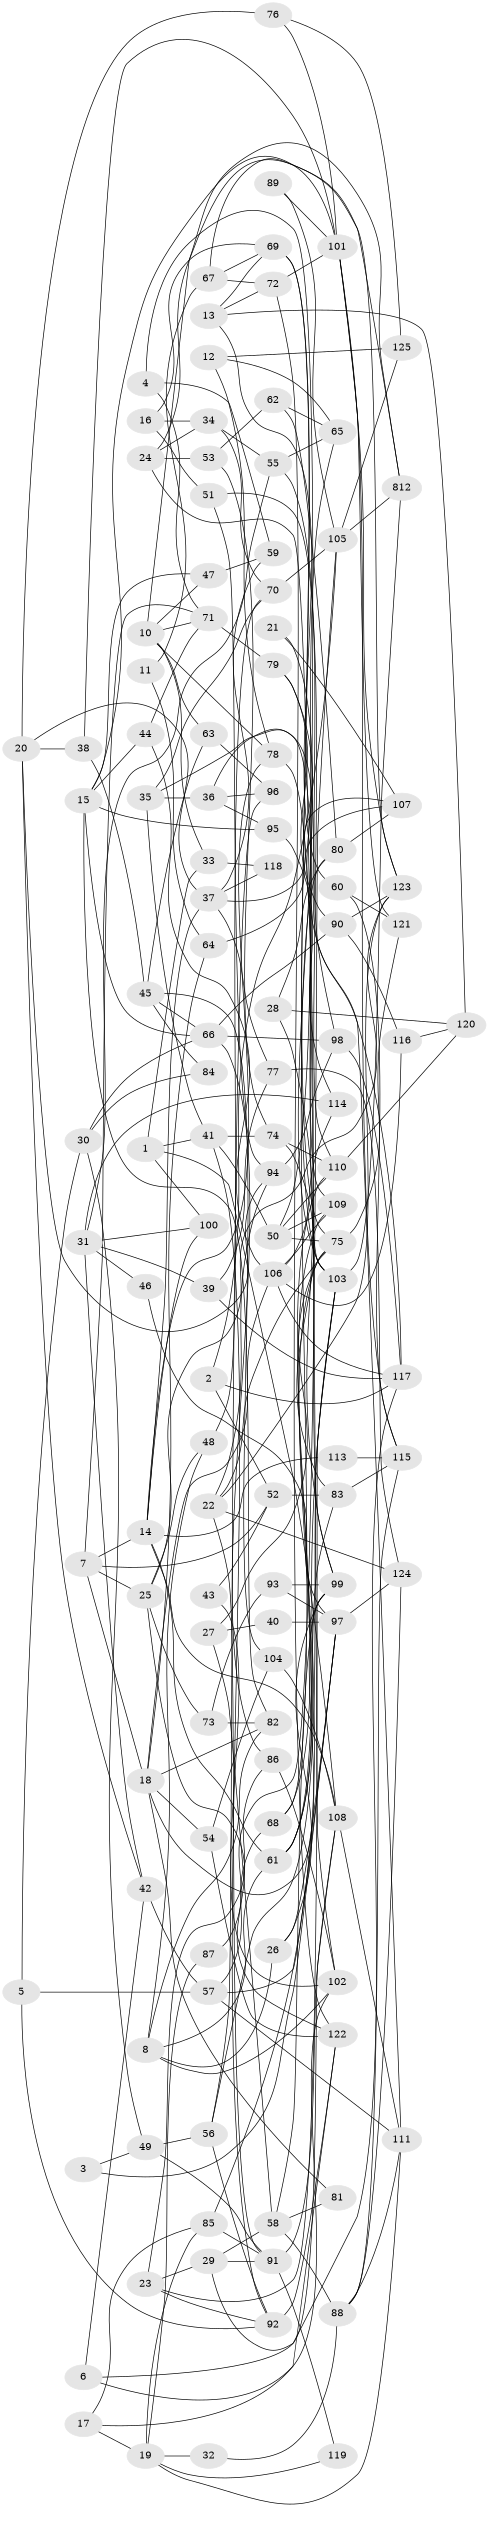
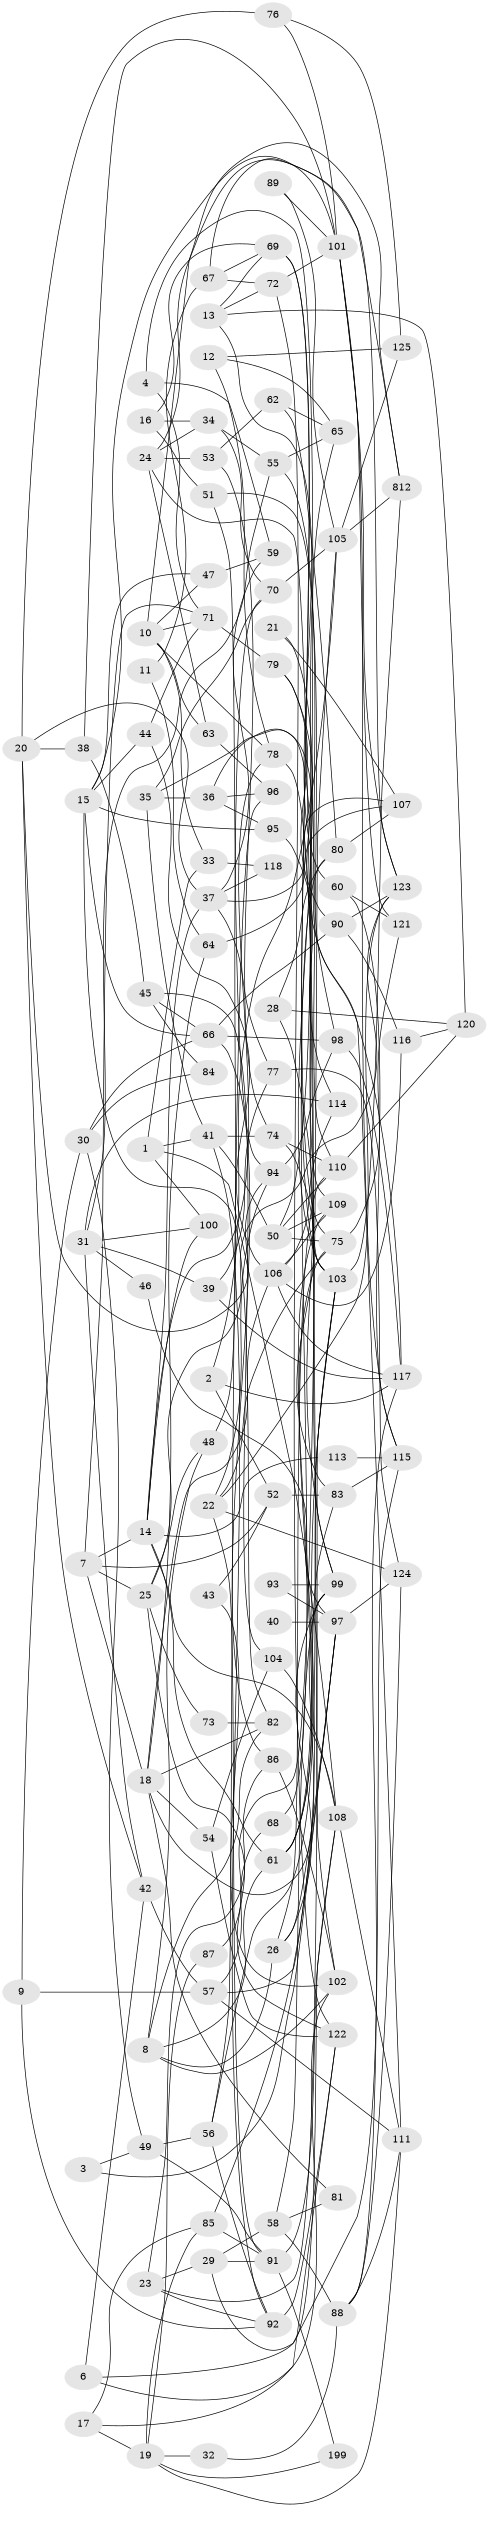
  graph {
    rankdir=LR
    node [color=gray90 style=filled]
    1
    33
    41
    100
    108
    118
    92
    50
    74
    111
    2
    52
    105
    117
    83
    n16 [label=812]
    125
    3
    49
    97
    91
    56
    124
    4
    59
    71
    103
    79
    6
    42
    122
    57
    7
    14
    18
    25
    61
    78
    37
    113
    82
    64
    54
    81
    99
    106
    123
    48
    73
    8
    26
    102
    70
    75
    109
-   9 [label=5]
+   9
    30
    66
    84
    68
    10
    47
    63
    96
    11
    67
    107
    69
    72
    12
    65
    13
    60
    120
    115
    121
    101
    77
    15
    44
    95
    86
    98
    90
    114
    16
    34
    51
    55
    94
    110
    17
    19
    85
-   119
+   119 [label=199]
    32
    87
    104
    116
    88
    20
    38
    76
    45
    21
    22
    23
    29
    58
    24
    53
    62
    93
-   27
    40
    28
    80
    31
    39
    46
    35
    36
    43
    89
    1 -- 33
    1 -- 41
    1 -- 100
    1 -- 108
    33 -- 118
    41 -- 92
    41 -- 50
    41 -- 74
    108 -- 111
    92 -- 122
    50 -- 75
    50 -- 109
    50 -- 65
    50 -- 110
    74 -- 83
    74 -- 110
    2 -- 52
    2 -- 105
    2 -- 117
    52 -- 83
    105 -- n16
    105 -- 125
    83 -- 115
    3 -- 49
    3 -- 97
    49 -- 91
    49 -- 56
    97 -- 124
    91 -- 108
    91 -- 119
    56 -- 92
    56 -- 103
    56 -- 96
    4 -- 59
    4 -- 71
    4 -- 103
    71 -- 79
    103 -- n16
    79 -- 111
    79 -- 90
    6 -- 108
    6 -- 42
    6 -- 122
    42 -- 57
    57 -- 111
    57 -- 97
    57 -- 68
    7 -- 52
    7 -- 71
    7 -- 14
    7 -- 18
    7 -- 25
    14 -- 100
    14 -- 108
    14 -- 61
    14 -- 78
    14 -- 37
    14 -- 113
    18 -- 82
    18 -- 64
    18 -- 54
    18 -- 81
    18 -- 99
    18 -- 106
    25 -- 122
    25 -- 123
    25 -- 48
    25 -- 73
    61 -- 83
    61 -- 75
    61 -- 109
    78 -- 99
    37 -- 118
    37 -- 59
    37 -- 107
    37 -- 77
    113 -- 115
    64 -- 107
    54 -- 122
    54 -- 104
    106 -- 117
    106 -- 109
    106 -- 114
    106 -- 116
    48 -- 70
    73 -- 82
-   73 -- 93
    8 -- 61
    8 -- 82
    8 -- 48
    8 -- 26
    8 -- 102
    26 -- 97
    26 -- 99
    70 -- 105
    75 -- 121
    9 -- 92
    9 -- 57
    9 -- 30
    30 -- 49
    30 -- 66
    30 -- 84
    66 -- 86
    66 -- 98
    66 -- 90
-   68 -- 110
+   26 -- 110
    68 -- 80
    10 -- 33
    10 -- n16
    10 -- 71
    10 -- 78
    10 -- 47
    10 -- 63
    47 -- 59
    63 -- 96
    11 -- 64
    11 -- 67
    67 -- n16
    67 -- 69
    67 -- 72
    69 -- 103
    69 -- 75
    72 -- 122
    72 -- 101
    12 -- 125
    12 -- 78
    12 -- 65
    13 -- 69
    13 -- 72
    13 -- 60
    13 -- 120
    60 -- 115
    60 -- 121
    101 -- 123
    101 -- 115
    101 -- 121
    77 -- 124
    15 -- 82
    15 -- 66
    15 -- 47
    15 -- 101
    15 -- 44
    15 -- 95
    44 -- 71
    44 -- 106
    95 -- 114
    86 -- 102
    98 -- 117
    90 -- 123
    90 -- 116
    16 -- 69
    16 -- 34
    16 -- 51
    34 -- 70
    34 -- 55
    51 -- 94
    51 -- 110
    55 -- 65
    55 -- 98
    94 -- 98
    110 -- 120
    17 -- 102
    17 -- 19
    17 -- 85
    19 -- 111
    19 -- 85
    19 -- 119
    19 -- 32
    19 -- 87
    85 -- 91
    85 -- 103
    32 -- 88
    87 -- 105
    104 -- 108
    116 -- 120
    88 -- 111
    88 -- 124
    88 -- 115
    20 -- 42
    20 -- 37
    20 -- 94
    20 -- 38
    20 -- 76
    38 -- 101
    38 -- 45
    76 -- 125
    76 -- 101
    45 -- 66
    45 -- 84
    45 -- 104
    21 -- 103
    21 -- 107
    22 -- 91
    22 -- 124
    22 -- 123
    22 -- 75
    22 -- 94
    23 -- 92
    23 -- 103
    23 -- 86
    23 -- 29
    29 -- 117
    29 -- 91
    29 -- 58
    58 -- 81
    58 -- 99
    58 -- 88
    24 -- 123
    24 -- 102
-   45 -- 63
+   24 -- 63
    24 -- 34
    24 -- 53
    53 -- 74
    53 -- 62
    62 -- 65
    62 -- 80
    93 -- 97
    93 -- 99
-   27 -- 75
-   27 -- 58
-   27 -- 40
    40 -- 97
    28 -- 99
    28 -- 120
    28 -- 80
    80 -- 107
    31 -- 100
    31 -- 42
    31 -- 114
    31 -- 55
    31 -- 39
    31 -- 46
    39 -- 117
    39 -- 77
    46 -- 97
    35 -- 41
    35 -- 70
    35 -- 109
    35 -- 36
    36 -- 117
    36 -- 96
    36 -- 95
    43 -- 52
    43 -- 102
    89 -- 105
    89 -- 101
  }
